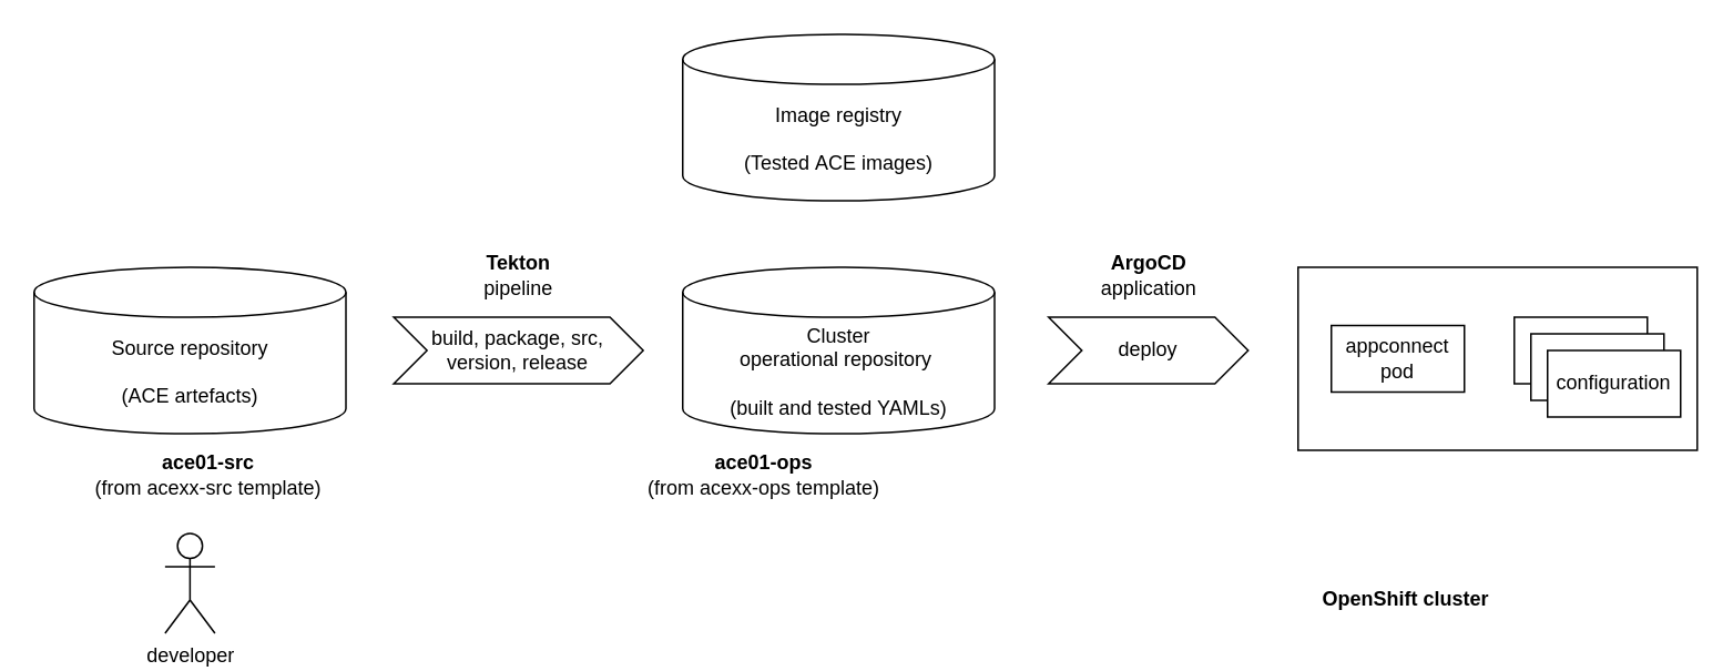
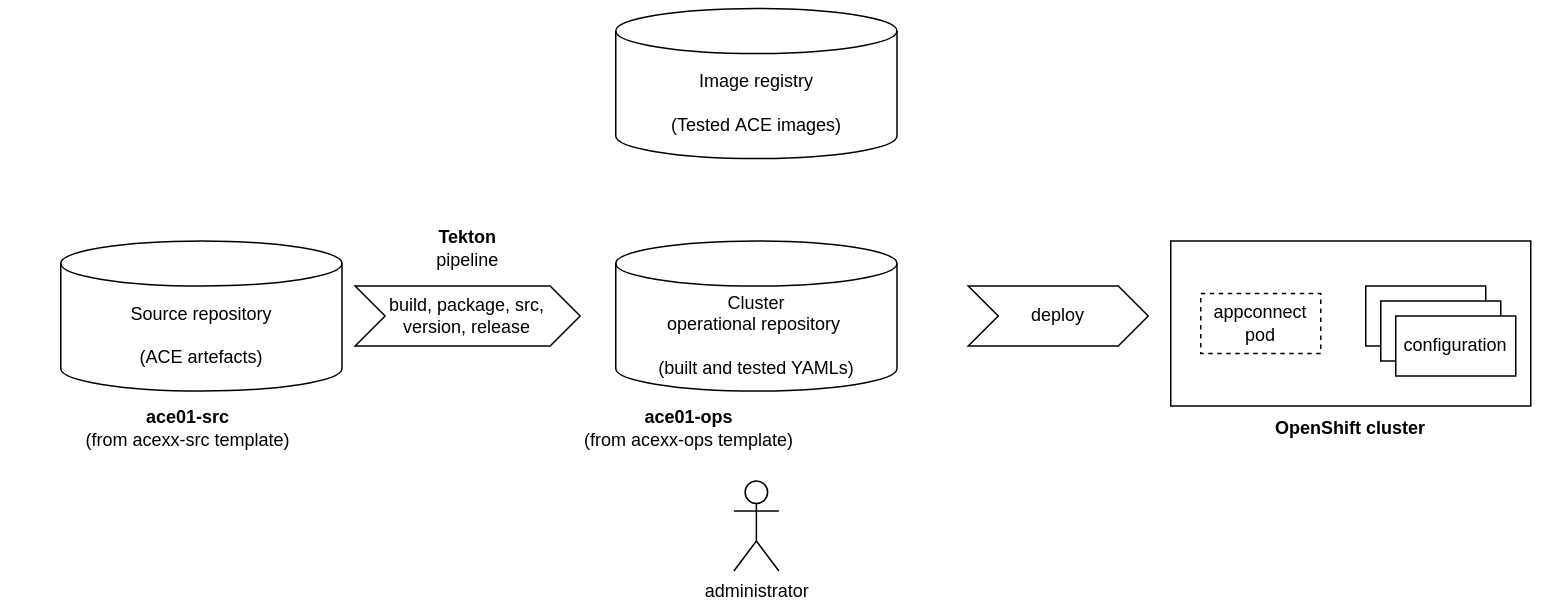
  <mxCell id="0" />
  <mxCell id="1" parent="0" />
- <mxCell id="2" value="Source repository&lt;br&gt;&lt;br&gt;(ACE artefacts)" style="shape=cylinder3;whiteSpace=wrap;html=1;boundedLbl=1;backgroundOutline=1;size=15;" parent="1" vertex="1"><mxGeometry x="20" y="160" width="187.5" height="100" as="geometry" /></mxCell>
+ <mxCell id="2" value="Source repository&lt;br&gt;&lt;br&gt;(ACE artefacts)" style="shape=cylinder3;whiteSpace=wrap;html=1;boundedLbl=1;backgroundOutline=1;size=15;" parent="1" vertex="1"><mxGeometry x="40" y="160" width="187.5" height="100" as="geometry" /></mxCell>
  <mxCell id="3" value="Cluster &lt;br&gt;operational repository&amp;nbsp;&lt;br&gt;&lt;br&gt;(built and tested YAMLs)" style="shape=cylinder3;whiteSpace=wrap;html=1;boundedLbl=1;backgroundOutline=1;size=15;" parent="1" vertex="1"><mxGeometry x="410" y="160" width="187.5" height="100" as="geometry" /></mxCell>
  <mxCell id="4" value="build, package, src, version, release" style="shape=step;perimeter=stepPerimeter;whiteSpace=wrap;html=1;fixedSize=1;" parent="1" vertex="1"><mxGeometry x="236.25" y="190" width="150" height="40" as="geometry" /></mxCell>
- <mxCell id="5" value="deploy" style="shape=step;perimeter=stepPerimeter;whiteSpace=wrap;html=1;fixedSize=1;" parent="1" vertex="1"><mxGeometry x="630" y="190" width="120" height="40" as="geometry" /></mxCell>
+ <mxCell id="5" value="deploy" style="shape=step;perimeter=stepPerimeter;whiteSpace=wrap;html=1;fixedSize=1;" parent="1" vertex="1"><mxGeometry x="645" y="190" width="120" height="40" as="geometry" /></mxCell>
  <mxCell id="6" value="&lt;b&gt;ace01-src&lt;/b&gt;&lt;br&gt;(from acexx-src template)" style="text;html=1;strokeColor=none;fillColor=none;align=center;verticalAlign=middle;whiteSpace=wrap;rounded=0;" parent="1" vertex="1"><mxGeometry x="37" y="270" width="176" height="30" as="geometry" /></mxCell>
  <mxCell id="7" value="&lt;b&gt;ace01-ops&lt;/b&gt;&lt;br&gt;(from acexx-ops template)" style="text;html=1;strokeColor=none;fillColor=none;align=center;verticalAlign=middle;whiteSpace=wrap;rounded=0;" parent="1" vertex="1"><mxGeometry x="370" y="270" width="177.5" height="30" as="geometry" /></mxCell>
  <mxCell id="8" value="" style="rounded=0;whiteSpace=wrap;html=1;" parent="1" vertex="1"><mxGeometry x="780" y="160" width="240" height="110" as="geometry" /></mxCell>
- <mxCell id="9" value="OpenShift cluster" style="text;html=1;strokeColor=none;fillColor=none;align=center;verticalAlign=middle;whiteSpace=wrap;rounded=0;fontStyle=1" parent="1" vertex="1"><mxGeometry x="755" y="345" width="180" height="30" as="geometry" /></mxCell>
+ <mxCell id="9" value="OpenShift cluster" style="text;html=1;strokeColor=none;fillColor=none;align=center;verticalAlign=middle;whiteSpace=wrap;rounded=0;fontStyle=1" parent="1" vertex="1"><mxGeometry x="810" y="270" width="180" height="30" as="geometry" /></mxCell>
  <mxCell id="10" value="config map" style="rounded=0;whiteSpace=wrap;html=1;" parent="1" vertex="1"><mxGeometry x="910" y="190" width="80" height="40" as="geometry" /></mxCell>
- <mxCell id="11" value="appconnect&lt;br&gt;pod" style="rounded=0;whiteSpace=wrap;html=1;" parent="1" vertex="1"><mxGeometry x="800" y="195" width="80" height="40" as="geometry" /></mxCell>
+ <mxCell id="11" value="appconnect&lt;br&gt;pod" style="rounded=0;whiteSpace=wrap;html=1;dashed=1;" parent="1" vertex="1"><mxGeometry x="800" y="195" width="80" height="40" as="geometry" /></mxCell>
  <mxCell id="12" value="config map" style="rounded=0;whiteSpace=wrap;html=1;" parent="1" vertex="1"><mxGeometry x="920" y="200" width="80" height="40" as="geometry" /></mxCell>
  <mxCell id="13" value="configuration" style="rounded=0;whiteSpace=wrap;html=1;" parent="1" vertex="1"><mxGeometry x="930" y="210" width="80" height="40" as="geometry" /></mxCell>
  <mxCell id="14" value="&lt;b&gt;Tekton&lt;/b&gt; &lt;br&gt;pipeline" style="text;html=1;strokeColor=none;fillColor=none;align=center;verticalAlign=middle;whiteSpace=wrap;rounded=0;" parent="1" vertex="1"><mxGeometry x="248.75" y="150" width="125" height="30" as="geometry" /></mxCell>
- <mxCell id="15" value="&lt;b&gt;ArgoCD&lt;/b&gt; &lt;br&gt;application" style="text;html=1;strokeColor=none;fillColor=none;align=center;verticalAlign=middle;whiteSpace=wrap;rounded=0;" parent="1" vertex="1"><mxGeometry x="627.5" y="150" width="125" height="30" as="geometry" /></mxCell>
- <mxCell id="16" value="Image registry&lt;br&gt;&lt;br&gt;(Tested&amp;nbsp;ACE images)" style="shape=cylinder3;whiteSpace=wrap;html=1;boundedLbl=1;backgroundOutline=1;size=15;" parent="1" vertex="1"><mxGeometry x="410" y="20" width="187.5" height="100" as="geometry" /></mxCell>
- <mxCell id="17" value="developer" style="shape=umlActor;verticalLabelPosition=bottom;verticalAlign=top;html=1;outlineConnect=0;" parent="1" vertex="1"><mxGeometry x="98.75" y="320" width="30" height="60" as="geometry" /></mxCell>
+ <mxCell id="16" value="Image registry&lt;br&gt;&lt;br&gt;(Tested&amp;nbsp;ACE images)" style="shape=cylinder3;whiteSpace=wrap;html=1;boundedLbl=1;backgroundOutline=1;size=15;" parent="1" vertex="1"><mxGeometry x="410" y="5" width="187.5" height="100" as="geometry" /></mxCell>
+ <mxCell id="18" value="administrator" style="shape=umlActor;verticalLabelPosition=bottom;verticalAlign=top;html=1;outlineConnect=0;" parent="1" vertex="1"><mxGeometry x="488.75" y="320" width="30" height="60" as="geometry" /></mxCell>
